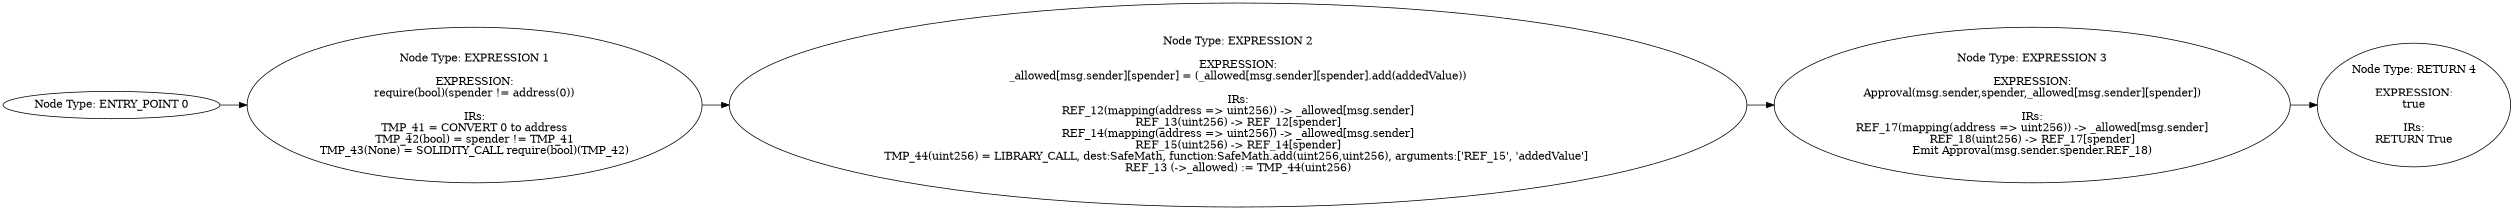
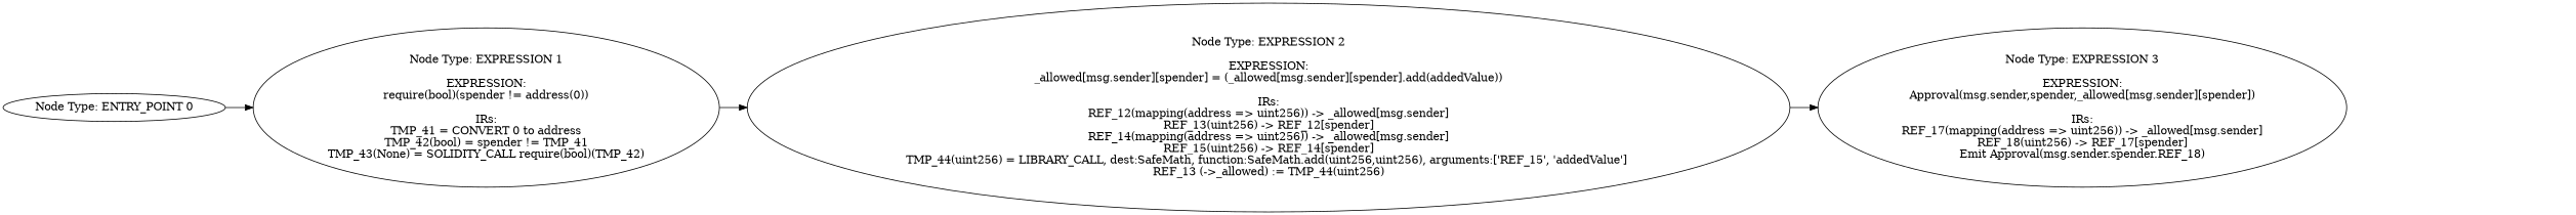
  digraph {
    rankdir=LR
    n1 [label="Node Type: ENTRY_POINT 0\n"]
    n2 [label="Node Type: EXPRESSION 1\n\nEXPRESSION:\nrequire(bool)(spender != address(0))\n\nIRs:\nTMP_41 = CONVERT 0 to address\nTMP_42(bool) = spender != TMP_41\nTMP_43(None) = SOLIDITY_CALL require(bool)(TMP_42)"]
    n3 [label="Node Type: EXPRESSION 2\n\nEXPRESSION:\n_allowed[msg.sender][spender] = (_allowed[msg.sender][spender].add(addedValue))\n\nIRs:\nREF_12(mapping(address => uint256)) -> _allowed[msg.sender]\nREF_13(uint256) -> REF_12[spender]\nREF_14(mapping(address => uint256)) -> _allowed[msg.sender]\nREF_15(uint256) -> REF_14[spender]\nTMP_44(uint256) = LIBRARY_CALL, dest:SafeMath, function:SafeMath.add(uint256,uint256), arguments:['REF_15', 'addedValue'] \nREF_13 (->_allowed) := TMP_44(uint256)"]
    n4 [label="Node Type: EXPRESSION 3\n\nEXPRESSION:\nApproval(msg.sender,spender,_allowed[msg.sender][spender])\n\nIRs:\nREF_17(mapping(address => uint256)) -> _allowed[msg.sender]\nREF_18(uint256) -> REF_17[spender]\nEmit Approval(msg.sender.spender.REF_18)"]
-   n5 [label="Node Type: RETURN 4\n\nEXPRESSION:\ntrue\n\nIRs:\nRETURN True"]
    n1 -> n2
    n2 -> n3
    n3 -> n4
-   n4 -> n5
  }
